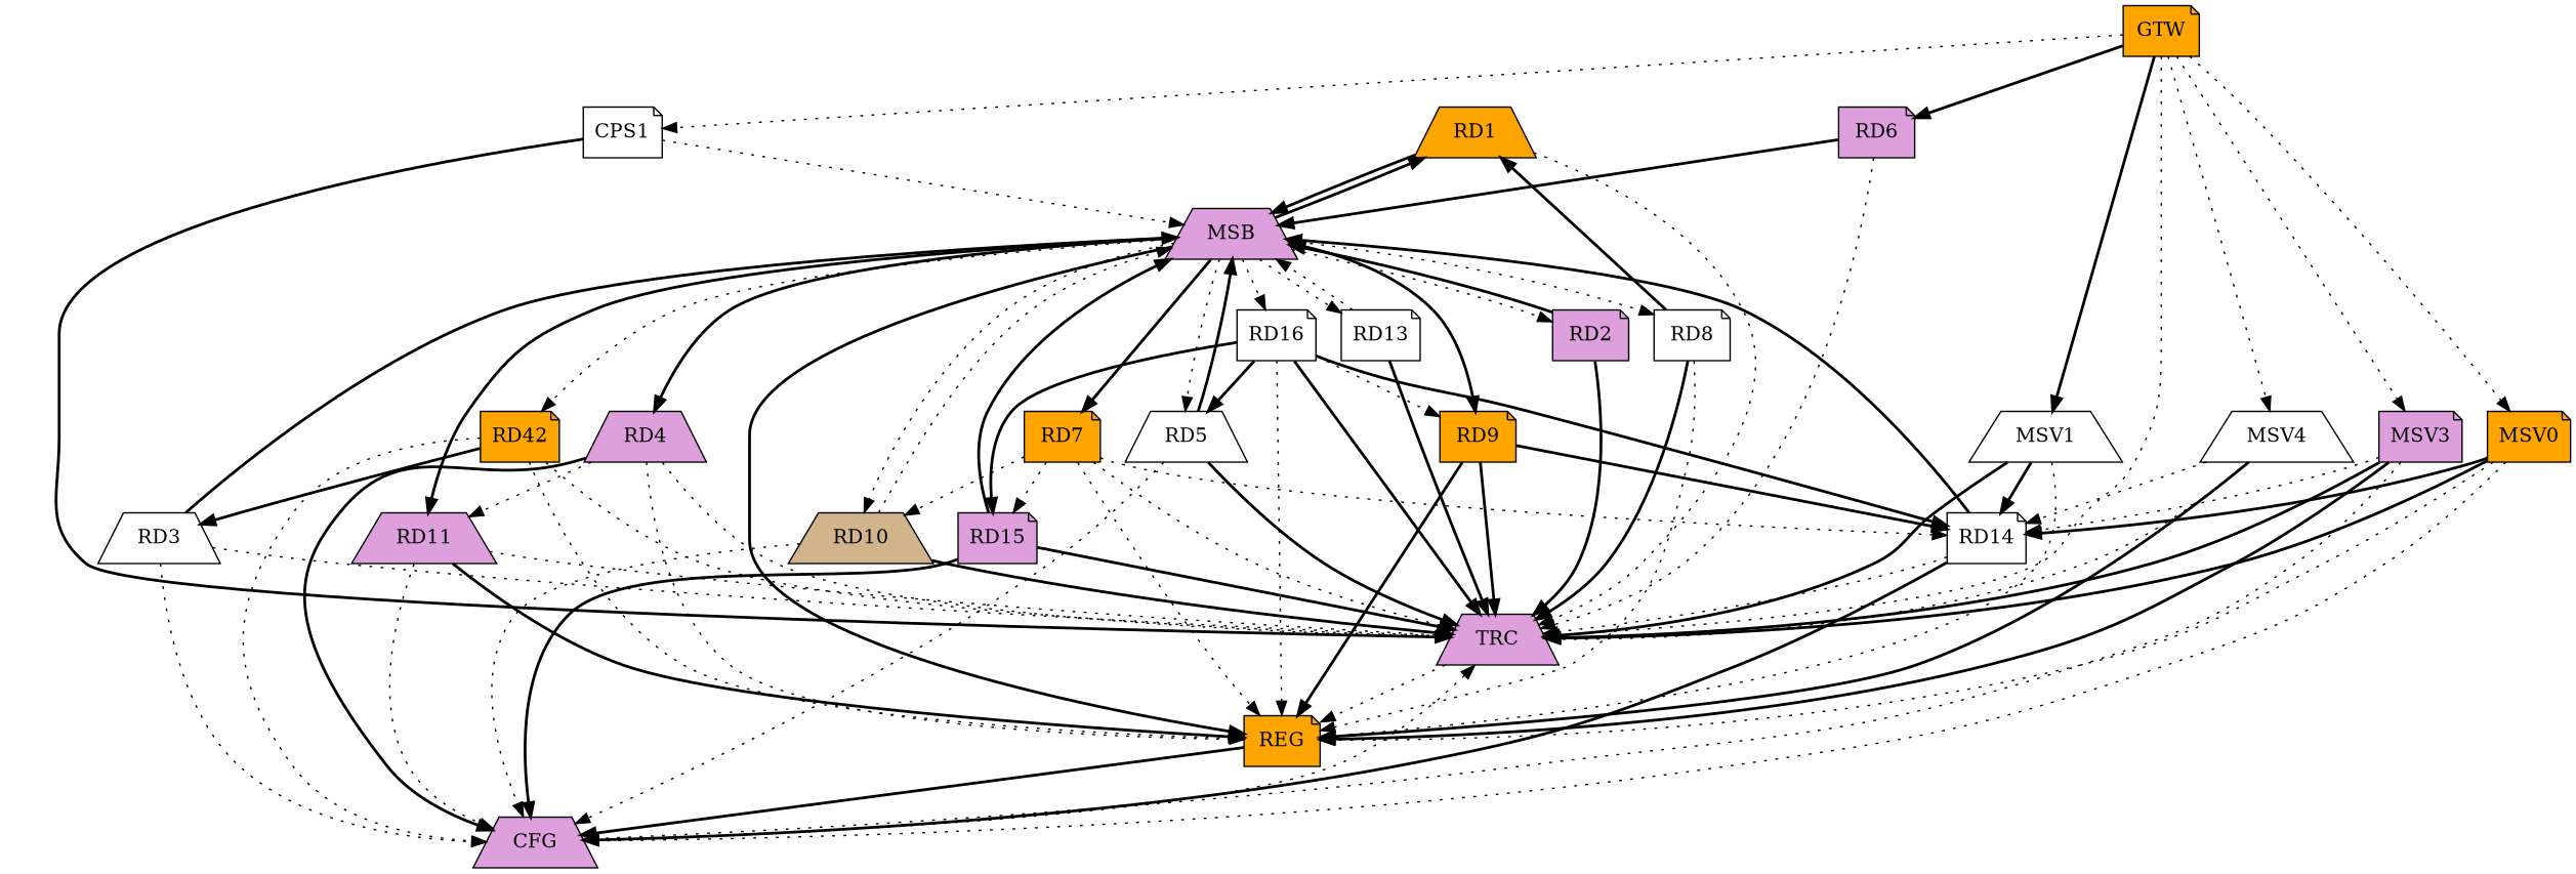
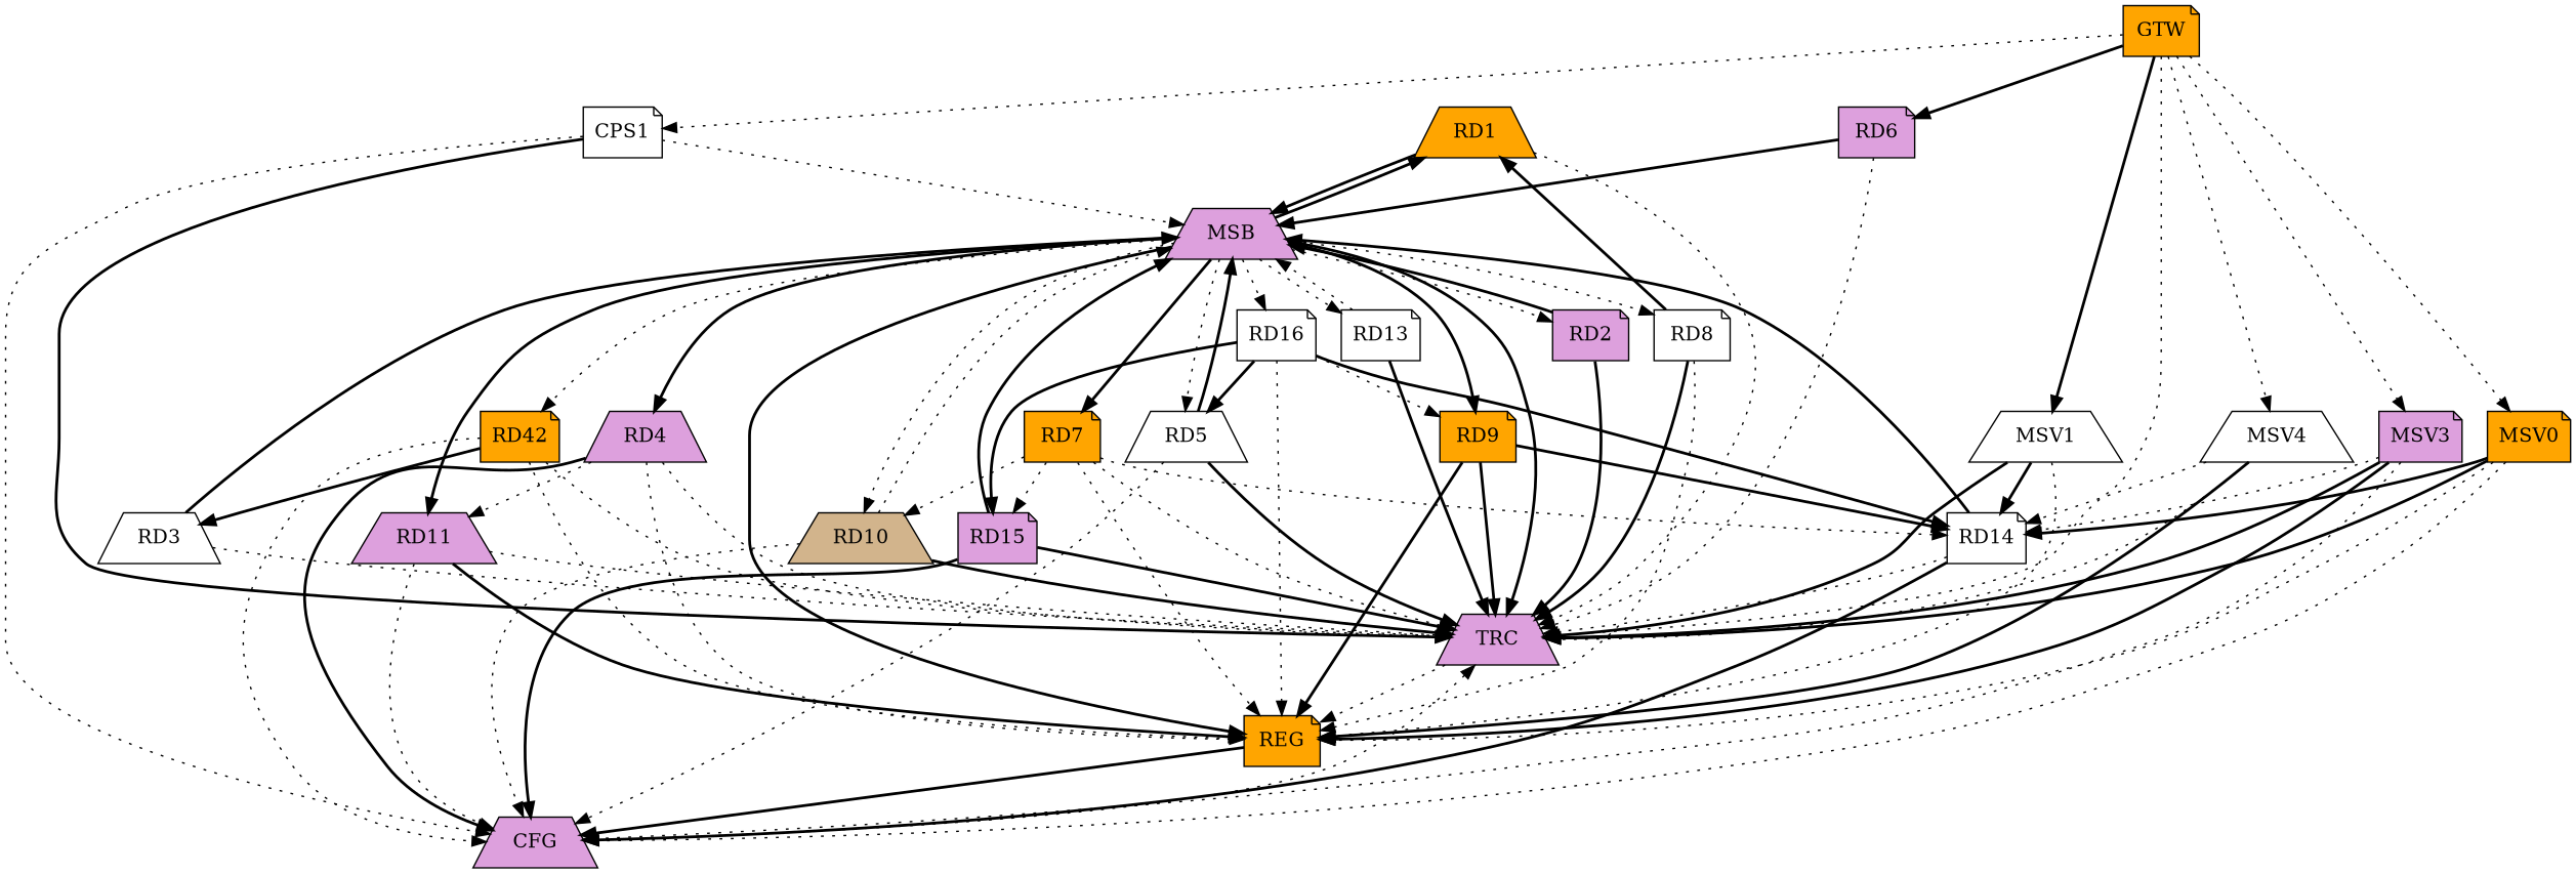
  strict digraph {
    node [fillcolor=plum shape=note style=filled]
    edge [style=dotted]
    n1 [fillcolor=orange label=RD1 shape=trapezium]
    n2 [label=MSB shape=trapezium]
    n3 [label=TRC shape=trapezium]
    n4 [label=RD2]
    n5 [label=RD4 shape=trapezium]
    n6 [label=RD11 shape=trapezium]
    n7 [fillcolor=orange label=REG]
    n8 [fillcolor=white label=RD5 shape=trapezium]
    n9 [fillcolor=orange label=RD7]
    n10 [fillcolor=tan label=RD10 shape=trapezium]
    n11 [fillcolor=white label=RD8]
    n12 [fillcolor=orange label=RD9]
    n13 [fillcolor=orange label=RD42]
    n14 [fillcolor=white label=RD13]
    n15 [fillcolor=white label=RD16]
    n16 [fillcolor=white label=RD3 shape=trapezium]
    n17 [label=CFG shape=trapezium]
    n18 [label=RD6]
    n19 [fillcolor=white label=RD14]
    n20 [label=RD15]
    n21 [fillcolor=white label=CPS1]
    n22 [fillcolor=orange label=GTW]
    n23 [fillcolor=white label=MSV1 shape=trapezium]
    n24 [fillcolor=orange label=MSV0]
    n25 [label=MSV3]
    n26 [fillcolor=white label=MSV4 shape=trapezium]
    n1 -> n2 [style=bold]
    n1 -> n3
    n2 -> n1 [style=bold]
    n2 -> n4
    n2 -> n5 [style=bold]
    n2 -> n6 [style=bold]
    n2 -> n7 [style=bold]
    n2 -> n8
    n2 -> n9 [style=bold]
    n2 -> n10
    n2 -> n11
    n2 -> n12 [style=bold]
    n2 -> n13
    n2 -> n14
    n2 -> n15
    n3 -> n7
    n4 -> n2 [style=bold]
    n4 -> n3 [style=bold]
    n5 -> n3
    n5 -> n6
    n5 -> n7
    n5 -> n17 [style=bold]
    n6 -> n3
    n6 -> n7 [style=bold]
    n6 -> n17
    n7 -> n17 [style=bold]
    n8 -> n2 [style=bold]
    n8 -> n3 [style=bold]
    n8 -> n17
    n9 -> n3
    n9 -> n7
    n9 -> n10
    n9 -> n19
    n9 -> n20
    n10 -> n2
    n10 -> n3 [style=bold]
    n10 -> n17
    n11 -> n1 [style=bold]
    n11 -> n3 [style=bold]
    n11 -> n7
    n12 -> n3 [style=bold]
    n12 -> n7 [style=bold]
    n12 -> n19 [style=bold]
    n13 -> n3
    n13 -> n7
    n13 -> n16 [style=bold]
    n13 -> n17
    n14 -> n2
    n14 -> n3 [style=bold]
-   n15 -> n3 [style=bold]
+   n2 -> n3 [style=bold]
    n15 -> n7
    n15 -> n8 [style=bold]
    n15 -> n12
    n15 -> n19 [style=bold]
    n15 -> n20 [style=bold]
    n16 -> n2 [style=bold]
    n16 -> n3
-   n16 -> n17
+   n21 -> n17
    n17 -> n3
    n18 -> n2 [style=bold]
    n18 -> n3
    n19 -> n2 [style=bold]
    n19 -> n3
    n19 -> n17 [style=bold]
    n20 -> n2 [style=bold]
    n20 -> n3 [style=bold]
    n20 -> n17 [style=bold]
    n21 -> n2
    n21 -> n3 [style=bold]
    n22 -> n3
    n22 -> n18 [style=bold]
    n22 -> n21
    n22 -> n23 [style=bold]
    n22 -> n24
    n22 -> n25
    n22 -> n26
    n23 -> n3 [style=bold]
    n23 -> n7
    n23 -> n19 [style=bold]
    n24 -> n3 [style=bold]
    n24 -> n7
    n24 -> n17
    n24 -> n19 [style=bold]
    n25 -> n3 [style=bold]
    n25 -> n7 [style=bold]
    n25 -> n17
    n25 -> n19
    n26 -> n3
    n26 -> n7 [style=bold]
    n26 -> n19
  }
